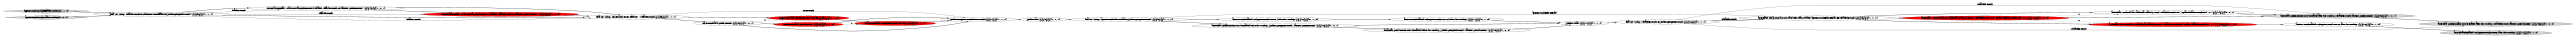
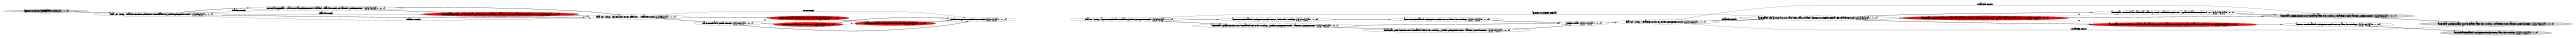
  digraph {
    rankdir=LR
    node [fillcolor=white shape=ellipse style=filled]
    edge [style=bold]
    n1 [fillcolor=red label="Assume.assumeThat(\"We assume that JNLP4-connect is disabled\",defaultProtocols,not(hasItem(\"JNLP4-connect\")))@@@5@@@['1', '0', '0']"]
    n2 [label="final Set<String> newProtocols = new HashSet<>(defaultProtocols)@@@5@@@['1', '1', '1']"]
    n3 [label="j.jenkins.setAgentProtocols(newProtocols)@@@7@@@['1', '1', '1']"]
    n4 [fillcolor=red label="newProtocols.add(MockOptInProtocol1.NAME)@@@5@@@['0', '1', '0']"]
    n5 [label="newProtocols.add(\"JNLP3-connect\")@@@6@@@['1', '0', '1']"]
    n6 [fillcolor=red label="newProtocols.add(MockOptInProtocol2.NAME)@@@6@@@['0', '1', '0']"]
-   n7 [label="j.jenkins.save()@@@8@@@['1', '1', '1']"]
    n8 [label="Assume.assumeThat(\"We assume that JNLP3-connect is disabled\",defaultProtocols,not(hasItem(\"JNLP3-connect\")))@@@4@@@['1', '0', '1']"]
    n9 [label="assertThat(\"JNLP3-connect must be enabled before the roundtrip\",j.jenkins.getAgentProtocols(),hasItem(\"JNLP3-connect\"))@@@10@@@['1', '0', '1']"]
    n10 [label="j.jenkins.reload()@@@11@@@['1', '1', '1']"]
    n11 [label="assertThat(\"JNLP4-connect must be enabled before the roundtrip\",j.jenkins.getAgentProtocols(),hasItem(\"JNLP4-connect\"))@@@13@@@['1', '0', '0']"]
    n12 [label="final Set<String> reloadedProtocols = j.jenkins.getAgentProtocols()@@@12@@@['1', '1', '1']"]
    n13 [label="assertProtocolEnabled(MockOptInProtocol1.NAME,\"after the roundtrip\")@@@16@@@['0', '1', '0']"]
    n14 [fillcolor=lightgray label="assertProtocolEnabled(MockOptInProtocol2.NAME,\"after the roundtrip\")@@@17@@@['0', '1', '0']"]
    n15 [label="final Set<String> agentProtocolsBeforeReload = j.jenkins.getAgentProtocols()@@@9@@@['1', '1', '1']"]
    n16 [label="assertFalse(\"The protocol list must have been really reloaded\",agentProtocolsBeforeReload == reloadedProtocols)@@@13@@@['1', '1', '1']"]
    n17 [label="assertProtocolEnabled(MockOptInProtocol1.NAME,\"before the roundtrip\")@@@10@@@['0', '1', '0']"]
    n18 [fillcolor=red label="assertThat(\"We should have two additional enabled protocols\",reloadedProtocols.size(),equalTo(defaultProtocols.size() + 2))@@@17@@@['1', '0', '0']"]
    n19 [label="assertThat(\"We should have additional enabled protocol\",reloadedProtocols.size(),equalTo(defaultProtocols.size() + 1))@@@14@@@['0', '0', '1']"]
    n20 [fillcolor=red label="assertThat(\"There should be two additional enabled protocols\",reloadedProtocols.size(),equalTo(defaultProtocols.size() + 2))@@@15@@@['0', '1', '0']"]
    n21 [label="assertProtocolEnabled(MockOptInProtocol2.NAME,\"before the roundtrip\")@@@11@@@['0', '1', '0']"]
    n22 [fillcolor=lightgray label="assertThat(\"JNLP3-connect must be enabled after the roundtrip\",reloadedProtocols,hasItem(\"JNLP3-connect\"))@@@15@@@['1', '0', '1']"]
    n23 [fillcolor=lightgray label="assertThat(\"JNLP3-connect must be enabled after the roundtrip\",reloadedProtocols,hasItem(\"JNLP4-connect\"))@@@19@@@['1', '0', '0']"]
    n24 [fillcolor=lightgray label="agentProtocols_multipleEnable_roundtrip['0', '1', '0']" shape=diamond]
    n25 [label="final Set<String> defaultProtocols = Collections.unmodifiableSet(j.jenkins.getAgentProtocols())@@@3@@@['1', '1', '1']"]
    n26 [fillcolor=red label="newProtocols.add(\"JNLP4-connect\")@@@8@@@['1', '0', '0']"]
-   n27 [fillcolor=lightgray label="agentProtocols_singleEnable_roundtrip['0', '0', '1']" shape=diamond]
    n1 -> n2
    n2 -> n3 [label=newProtocols style=solid]
    n2 -> n4
    n2 -> n5
-   n3 -> n7
    n4 -> n6
    n5 -> n3
    n5 -> n4 [label=0 style=dashed]
    n5 -> n26
    n6 -> n3
-   n7 -> n15
    n8 -> n1
    n8 -> n2
    n9 -> n10
    n9 -> n11
    n10 -> n12
    n11 -> n10
    n12 -> n16
    n12 -> n16 [label=reloadedProtocols style=solid]
    n12 -> n22 [label=reloadedProtocols style=solid]
    n12 -> n23 [label=reloadedProtocols style=solid]
    n13 -> n14
    n15 -> n9
    n15 -> n16 [label=agentProtocolsBeforeReload style=solid]
    n15 -> n17
    n16 -> n18
    n16 -> n19
    n16 -> n20
    n17 -> n21
    n18 -> n19 [label=0 style=dashed]
    n18 -> n20 [label=0 style=dashed]
    n18 -> n22
    n19 -> n22
    n20 -> n13
    n21 -> n10
    n22 -> n23
    n24 -> n25
    n25 -> n1 [label=defaultProtocols style=solid]
    n25 -> n2
    n25 -> n2 [label=defaultProtocols style=solid]
    n25 -> n8
    n25 -> n8 [label=defaultProtocols style=solid]
    n26 -> n3
    n26 -> n6 [label=0 style=dashed]
-   n27 -> n25
  }
